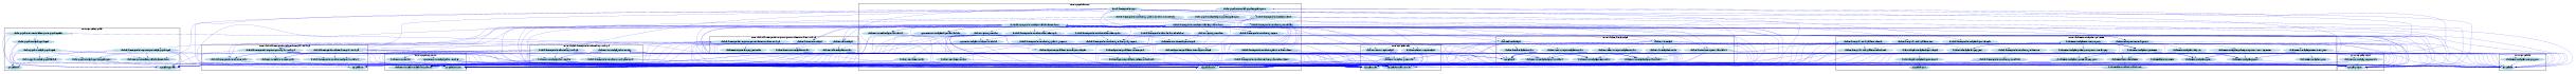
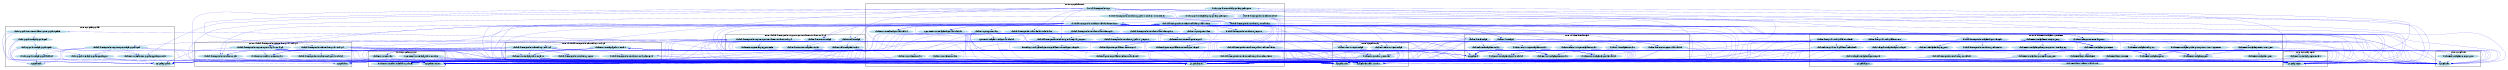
  digraph {
    fontname="DejaVu Sans"
    node [color=lightblue fontcolor=black fontname="DejaVu Sans" shape=ellipse style=filled]
    edge [color=blue font=6 fontname="DejaVu Sans"]
    n1 [label=helper_EventFilter_createComponent]
    n2 [label=package_core]
    n3 [label=helper_EventFilter_create]
    n4 [label=helper_Commons_createBasicComponent]
    n5 [label=helper_Commons_createOperationProvidedRole]
    n6 [label=helper_SinkCommunication_createComponent]
    n7 [label=helper_SourceCommunication_createComponent]
    n8 [label=helper_SinkPort_createComponent]
    n9 [label=helper_SinkPort_create]
    n10 [label=helper_Commons_createOperationRequiredRole]
    n11 [label=helper_EventDistribution_addSinkRequiredRole]
    n12 [label=helper_Commons_connect]
    n13 [label=mapping_Commons_createAssemblyContext3]
    n14 [label=package_composition]
    n15 [label=helper_Commons_getUniqueElementNameSuffix]
    n16 [label=entry_events2ClassicPCM_main]
    n17 [label=helper_events2ClassicPCM_removeEventModelElements]
    n18 [label=helper_events2ClassicPCM_Finder_findAllEventChannelAllocations]
    n19 [label=helper_events2ClassicPCM_Finder_findResourceContainer2]
    n20 [label=helper_events2ClassicPCM_Finder_findAllAssemblyContextsWithSourceRoles]
    n21 [label=helper_events2ClassicPCM_Finder_findAllSourceRoles2]
-   n22 [label=helper_OperationSignatureRegistry_findOperationInterface2]
+   n22 [label=setupCentralMiddleware_OperationSignatureRegistry_findOperationInterface2]
    n23 [label=helper_OperationSignatureRegistry_findOperationInterface]
    n24 [label=helper_OperationSignatureRegistry_getCombinedIdentifier]
    n25 [label=helper_Sink_connectComponent2]
    n26 [label=helper_Sink_adoptAndConnect2]
    n27 [label=mapping_Sink_createSinkOperationProvidedRole]
    n28 [label=helper_OperationSignatureRegistry_findSignature]
    n29 [label=helper_SEFFUtil_switchToOperationSignature]
    n30 [label=helper_Sink_adoptAndConnect]
    n31 [label=helper_Sink_connectComponent]
    n32 [label=helper_events2ClassicPCM_processSourceRoleChannelConnection]
    n33 [label=package_repository]
    n34 [label=mapping_Commons_createOperationRequiredRole2]
    n35 [label=helper_events2ClassicPCM_processSourceRole]
    n36 [label=helper_events2ClassicPCM_Finder_findAssemblyEventConnectors]
    n37 [label=helper_events2ClassicPCM_Finder_findEventChannelSourceConnectors]
    n38 [label=helper_events2ClassicPCM_Finder_findResourceContainer]
    n39 [label=helper_events2ClassicPCM_Finder_findAllAssemblyAllocations]
    n40 [label=helper_VariableUtil_completeVariableCharacterizations]
    n41 [label=helper_VariableUtil_createDefaultVariableCharacterisation]
    n42 [label=helper_Commons_getOperationRequiredRole]
    n43 [label=helper_events2ClassicPCM_processSourceRoleDirectConnection]
    n44 [label=helper_events2ClassicPCM_Finder_findAllocation2]
    n45 [label=helper_SEFFUtil_createEmptyBranchAction]
    n46 [label=package_seff]
    n47 [label=helper_Commons_createAssemblyContext2]
    n48 [label=helper_Commons_createAssemblyContext]
    n49 [label=helper_events2ClassicPCM_setupCentralMiddleware]
+   n50 [label=helper_events2ClassicPCM_Finder_findAllocation]
    n51 [label=helper_events2ClassicPCM_Finder_findMiddlewareContainer]
    n52 [label=helper_EventChannelMiddlewareRegistry_find]
    n53 [label=helper_EventChannelMiddlewareRegistry_register]
    n54 [label=helper_EventChannelMiddlewareRegistry_getIdentifier]
    n55 [label=helper_events2ClassicPCM_Finder_findAllSourceRoles]
    n56 [label=helper_events2ClassicPCM_Finder_findAllEventGroups]
    n57 [label=helper_SEFFUtil_createForwardingExternalCallAction]
    n58 [label=helper_SEFFUtil_createForkBehaviour]
    n59 [label=helper_InterfaceUtil_createOperationInterface]
    n60 [label=helper_events2ClassicPCM_createOperationInterfaces]
    n61 [label=helper_InterfaceUtil_createOperationSignature]
    n62 [label=package_reliability]
    n63 [label=helper_SEFFRegistry_findSEFF]
    n64 [label=helper_SEFFRegistry_getCombinedIdentifier]
    n65 [label=helper_SEFFUtil_createBasicSEFFWithForkAction]
    n66 [label=helper_SEFFUtil_createForkAction]
    n67 [label=helper_Source_transformEmitEventActions]
    n68 [label=helper_Source_createExternalCallAction]
    n69 [label=helper_SEFFUtil_createGuardedBranchTransitionWithOnlyStartToStop]
    n70 [label=helper_SEFFUtil_createSEFFWithBranchAction]
    n71 [label=helper_SEFFUtil_createStopAction]
    n72 [label=helper_SEFFUtil_createGuardedBranchTransitionWithExternalCall]
    n73 [label=helper_SEFFUtil_createStartAction]
    n74 [label=helper_SEFFUtil_createForwardingSEFF]
    n75 [label=helper_SEFFRegistry_registerSEFF]
    n76 [label=helper_Commons_createAllocationContext]
    n77 [label=package_allocation]
    n78 [label=helper_events2ClassicPCM_Transformation_weaveInMiddleware]
    n79 [label=helper_Commons_getProvidingComponent]
    n80 [label=package_entity]
    n81 [label=helper_events2ClassicPCM_setupEventChannelMiddleware]
    n82 [label=helper_events2ClassicPCM_Finder_findSystem]
    n83 [label=helper_events2ClassicPCM_Finder_findOperationProvidedRole]
    n84 [label=helper_events2ClassicPCM_Transformation_createVariableUsage]
-   n85 [label=helper_Commons_processSourceRoleDirectConnection]
+   n85 [label=helper_Commons_getListOfVariableCharacterisationTypes]
    n86 [label=helper_VariableUtil_createVariableUsage2]
    n87 [label=package_parameter]
    n88 [label=helper_VariableUtil_createVariableCharacterisation]
    n89 [label=helper_VariableUtil_buildCompleteForwardingVariableUsageSet]
    n90 [label=helper_VariableUtil_createVariableUsage]
    n91 [label=helper_VariableUtil_createVariableReference]
    n92 [label=package_stoex]
    n93 [label=helper_SEFFUtil_addExternalCallActionToSeff]
    n94 [label=helper_events2ClassicPCM_Transformation_connectComponentToMiddleware]
    n95 [label=helper_SourcePort_create]
    n96 [label=helper_SourcePort_createComponent]
    n97 [label=helper_EventDistribution_create]
    n98 [label=helper_EventDistribution_createComponent]
    n99 [label=helper_SinkCommunication_create]
    n100 [label=package_system]
    n101 [label=package_resourceenvironment]
    n102 [label=helper_SourceCommunication_create]
    n103 [label=helper_Commons_deployAndConnect]
    subgraph cluster_1 {
      color=black
      label="(SS-L3):helper_EventFilter_create"
      style=bold
      n1
      n2
      n3
      n4
      n5
      n6
      n7
      n8
      n9
      n10
      n11
    }
    subgraph cluster_2 {
      color=black
      label="(SS-L3):package_composition"
      style=bold
      n12
      n13
      n14
      n15
    }
    subgraph cluster_3 {
      color=black
      label="(SS-L3):package_repository"
      style=bold
      n16
      n17
      n18
      n19
      n20
      n21
      n22
      n23
      n24
      n25
      n26
      n27
      n28
      n29
      n30
      n31
      n32
      n33
      n34
      n35
      n36
      n37
      n38
      n39
      n40
      n41
      n42
      n43
      n44
    }
    subgraph cluster_4 {
      color=black
      label="(SS-L3):package_seff"
      style=bold
      n45
      n46
    }
    subgraph cluster_5 {
      color=black
      label="(SS-L3):helper_events2ClassicPCM_setupCentralMiddleware"
      style=bold
      n47
      n48
      n49
+     n50
      n51
    }
    subgraph cluster_6 {
      color=black
      label="(SS-L3):helper_SEFFUtil_createForwardingSEFF"
      style=bold
      n52
      n53
      n54
      n55
      n56
      n57
      n58
      n59
      n60
      n61
      n62
      n63
      n64
      n65
      n66
      n67
      n68
      n69
      n70
      n71
      n72
      n73
      n74
      n75
    }
    subgraph cluster_7 {
      color=black
      label="(SS-L6):package_allocation"
      style=bold
      n76
      n77
    }
    subgraph cluster_8 {
      color=black
      label="(SS-L3):helper_events2ClassicPCM_setupEventChannelMiddleware"
      style=bold
      n78
      n79
      n80
      n81
      n82
      n83
    }
    subgraph cluster_9 {
      color=black
      label="(SS-L3):package_parameter"
      style=bold
      n84
      n85
      n86
      n87
      n88
      n89
      n90
      n91
      n92
    }
    subgraph cluster_10 {
      color=black
      label="(SS-L3):helper_events2ClassicPCM_Transformation_connectComponentToMiddleware"
      style=bold
      n93
      n94
      n95
      n96
      n97
      n98
    }
    subgraph cluster_11 {
      color=black
      label="(SS-L3):package_system"
      style=bold
      n99
      n100
      n101
      n102
      n103
    }
    n1 -> n2
    n1 -> n4
    n1 -> n5
    n1 -> n10
    n1 -> n15
    n1 -> n33
    n1 -> n46
    n1 -> n70
    n3 -> n1
    n3 -> n2
    n3 -> n14
    n3 -> n33
    n3 -> n77
    n3 -> n100
    n3 -> n101
    n3 -> n103
    n4 -> n33
    n5 -> n33
    n5 -> n80
    n6 -> n4
    n6 -> n5
    n6 -> n10
    n6 -> n15
    n6 -> n33
    n6 -> n46
    n6 -> n74
    n7 -> n4
    n7 -> n5
    n7 -> n10
    n7 -> n15
    n7 -> n33
    n7 -> n46
    n7 -> n74
    n8 -> n4
    n8 -> n5
    n8 -> n10
    n8 -> n15
    n8 -> n33
    n8 -> n46
    n8 -> n74
    n9 -> n8
    n9 -> n14
    n9 -> n33
    n9 -> n77
    n9 -> n100
    n9 -> n101
    n9 -> n103
    n10 -> n33
    n10 -> n80
    n11 -> n10
    n11 -> n14
    n11 -> n15
    n11 -> n33
    n11 -> n46
    n11 -> n58
    n12 -> n14
    n12 -> n15
    n12 -> n33
    n12 -> n80
    n13 -> n14
    n13 -> n15
    n13 -> n33
    n13 -> n77
    n13 -> n87
    n13 -> n100
    n13 -> n101
    n16 -> n14
    n16 -> n17
    n16 -> n18
    n16 -> n20
    n16 -> n21
    n16 -> n33
    n16 -> n35
    n16 -> n49
    n16 -> n60
    n16 -> n77
    n16 -> n81
    n16 -> n101
    n17 -> n14
    n17 -> n18
    n17 -> n33
    n17 -> n46
    n17 -> n77
    n17 -> n100
    n18 -> n14
    n18 -> n77
    n19 -> n14
    n19 -> n18
    n19 -> n77
    n19 -> n101
    n20 -> n14
    n20 -> n21
    n20 -> n33
    n20 -> n77
    n21 -> n14
    n21 -> n33
    n22 -> n24
    n22 -> n33
    n23 -> n24
    n23 -> n33
    n24 -> n33
    n25 -> n14
    n25 -> n15
    n25 -> n33
    n25 -> n100
    n26 -> n14
    n26 -> n22
    n26 -> n25
    n26 -> n27
    n26 -> n29
    n26 -> n33
    n26 -> n46
    n26 -> n100
    n27 -> n15
    n27 -> n33
    n28 -> n24
    n28 -> n33
    n29 -> n28
    n29 -> n33
    n29 -> n46
    n30 -> n14
    n30 -> n22
    n30 -> n27
    n30 -> n29
    n30 -> n31
    n30 -> n33
    n30 -> n46
    n30 -> n100
    n31 -> n14
    n31 -> n15
    n31 -> n33
    n31 -> n100
    n32 -> n2
    n32 -> n3
    n32 -> n9
    n32 -> n11
    n32 -> n14
    n32 -> n19
    n32 -> n23
    n32 -> n26
    n32 -> n33
    n32 -> n34
    n32 -> n38
    n32 -> n42
    n32 -> n44
    n32 -> n46
    n32 -> n52
    n32 -> n67
    n32 -> n77
    n32 -> n78
    n32 -> n82
    n32 -> n95
    n32 -> n97
    n32 -> n99
    n32 -> n100
    n32 -> n101
    n32 -> n102
    n34 -> n33
    n34 -> n80
    n35 -> n14
    n35 -> n32
    n35 -> n33
    n35 -> n36
    n35 -> n37
    n35 -> n43
    n35 -> n77
    n36 -> n14
    n36 -> n33
    n36 -> n77
    n36 -> n100
    n37 -> n14
    n37 -> n33
    n37 -> n77
    n37 -> n100
    n38 -> n14
    n38 -> n39
    n38 -> n77
    n38 -> n101
    n39 -> n14
    n39 -> n77
    n40 -> n41
    n40 -> n85
    n40 -> n87
    n41 -> n2
    n41 -> n87
    n42 -> n14
    n42 -> n33
    n43 -> n2
    n43 -> n3
    n43 -> n9
    n43 -> n11
    n43 -> n14
    n43 -> n23
    n43 -> n30
    n43 -> n33
    n43 -> n34
    n43 -> n38
    n43 -> n42
    n43 -> n44
    n43 -> n46
    n43 -> n51
    n43 -> n67
    n43 -> n77
    n43 -> n78
    n43 -> n82
    n43 -> n95
    n43 -> n97
    n43 -> n99
    n43 -> n100
    n43 -> n101
    n43 -> n102
    n44 -> n14
    n44 -> n77
    n45 -> n46
    n47 -> n14
    n47 -> n15
    n47 -> n33
    n47 -> n76
    n47 -> n77
    n47 -> n87
    n47 -> n100
    n47 -> n101
    n48 -> n14
    n48 -> n33
    n48 -> n47
    n48 -> n77
    n48 -> n87
    n48 -> n100
    n49 -> n14
    n49 -> n33
    n49 -> n47
+   n49 -> n50
    n49 -> n51
    n49 -> n77
    n49 -> n79
    n49 -> n82
    n49 -> n83
    n49 -> n100
    n49 -> n101
+   n50 -> n77
    n51 -> n77
    n51 -> n101
    n52 -> n14
    n52 -> n54
    n53 -> n14
    n53 -> n54
    n54 -> n14
    n55 -> n14
    n55 -> n33
    n55 -> n77
    n56 -> n33
    n56 -> n55
    n56 -> n77
    n57 -> n33
    n57 -> n46
    n57 -> n87
    n57 -> n89
    n58 -> n33
    n58 -> n46
    n58 -> n57
    n58 -> n71
    n58 -> n73
    n59 -> n33
    n59 -> n61
    n60 -> n33
    n60 -> n56
    n60 -> n59
    n60 -> n77
    n61 -> n33
    n61 -> n62
    n63 -> n33
    n63 -> n46
    n63 -> n64
    n64 -> n33
    n65 -> n33
    n65 -> n46
    n65 -> n66
    n65 -> n71
    n65 -> n73
    n65 -> n75
    n66 -> n46
    n67 -> n33
    n67 -> n46
    n67 -> n68
    n68 -> n28
    n68 -> n33
    n68 -> n40
    n68 -> n46
    n68 -> n87
    n69 -> n2
    n69 -> n46
    n69 -> n71
    n69 -> n73
    n70 -> n2
    n70 -> n33
    n70 -> n45
    n70 -> n46
    n70 -> n69
    n70 -> n71
    n70 -> n72
    n70 -> n73
    n70 -> n75
    n71 -> n46
    n72 -> n2
    n72 -> n33
    n72 -> n46
    n72 -> n57
    n72 -> n71
    n72 -> n73
    n73 -> n46
    n74 -> n33
    n74 -> n46
    n74 -> n57
    n74 -> n71
    n74 -> n73
    n74 -> n75
    n75 -> n33
    n75 -> n46
    n75 -> n64
    n76 -> n14
    n76 -> n77
    n76 -> n101
    n78 -> n13
    n78 -> n14
    n78 -> n33
    n78 -> n77
    n78 -> n79
    n78 -> n80
    n78 -> n83
    n78 -> n94
    n78 -> n100
    n78 -> n101
    n79 -> n33
    n79 -> n80
    n81 -> n14
    n81 -> n33
    n81 -> n47
+   n81 -> n50
    n81 -> n53
    n81 -> n77
    n81 -> n79
    n81 -> n82
    n81 -> n83
    n81 -> n100
    n81 -> n101
    n82 -> n77
    n82 -> n100
    n83 -> n33
    n84 -> n33
    n84 -> n46
    n84 -> n85
    n84 -> n87
    n84 -> n88
    n84 -> n91
    n84 -> n92
    n86 -> n33
    n86 -> n85
    n86 -> n87
    n86 -> n88
    n86 -> n91
    n86 -> n92
    n88 -> n2
    n88 -> n33
    n88 -> n87
    n89 -> n33
    n89 -> n87
    n89 -> n90
    n90 -> n33
    n90 -> n86
    n90 -> n87
    n91 -> n33
    n91 -> n92
    n93 -> n33
    n93 -> n46
    n94 -> n10
    n94 -> n12
    n94 -> n14
    n94 -> n15
    n94 -> n33
    n94 -> n46
    n94 -> n84
    n94 -> n87
    n94 -> n93
    n95 -> n14
    n95 -> n33
    n95 -> n77
    n95 -> n96
    n95 -> n100
    n95 -> n101
    n95 -> n103
    n96 -> n4
    n96 -> n5
    n96 -> n10
    n96 -> n15
    n96 -> n46
    n96 -> n74
    n97 -> n14
    n97 -> n33
    n97 -> n77
    n97 -> n98
    n97 -> n100
    n97 -> n101
    n97 -> n103
    n98 -> n4
    n98 -> n5
    n98 -> n15
    n98 -> n33
    n98 -> n46
    n98 -> n65
    n99 -> n6
    n99 -> n14
    n99 -> n33
    n99 -> n77
    n99 -> n100
    n99 -> n101
    n99 -> n103
    n101 -> n48
    n102 -> n7
    n102 -> n14
    n102 -> n33
    n102 -> n77
    n102 -> n100
    n102 -> n101
    n102 -> n103
    n103 -> n12
    n103 -> n14
    n103 -> n33
    n103 -> n48
    n103 -> n77
    n103 -> n80
    n103 -> n100
    n103 -> n101
  }
